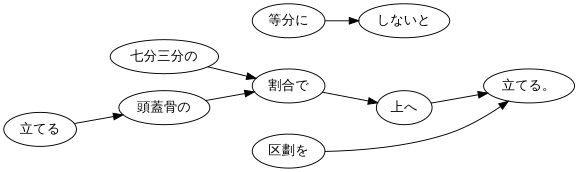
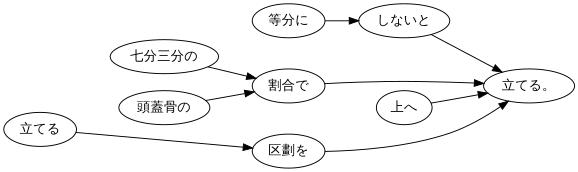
  digraph {
    fontname="Playfair Display"
    rankdir=LR
    node [fontname="Playfair Display"]
    edge [fontname="Playfair Display"]
    n1 [label="等分に"]
    n2 [label="しないと"]
    n3 [label="立てる。"]
    n4 [label="七分三分の"]
    n5 [label="割合で"]
    n6 [label="頭蓋骨の"]
    n7 [label="上へ"]
    n8 [label="立てる"]
    n9 [label="区劃を"]
    n1 -> n2
+   n2 -> n3
    n4 -> n5
-   n5 -> n7
+   n5 -> n3
    n6 -> n5
    n7 -> n3
-   n8 -> n6
+   n8 -> n9
    n9 -> n3
  }
